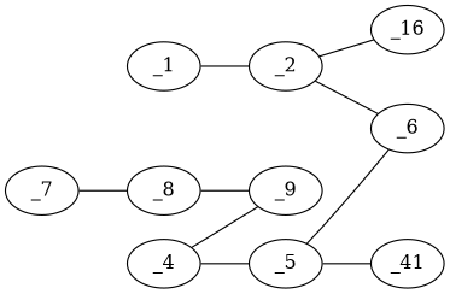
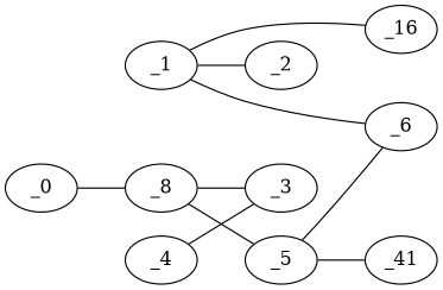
  graph {
    rankdir=LR
    node [charge=0 chem=4 symbol="N  " x=2.866 y=-1.5]
    edge [valence=1]
    _1 [chem=1 symbol="C  " y=-1]
    _2 [x=3.7321]
    _6 [y=0]
    n4 [chem=5 label=_16 symbol="S  " x=2]
    _4 [chem=1 symbol="C  " x=4.5981 y=0]
    _5 [chem=1 symbol="C  " x=3.732 y=0.5]
-   _9 [x=5.5491 y=0.309]
-   _7 [chem=5 symbol="S  " x=5.5491 y=-1.309]
+   _9 [x=5.5491 y=0.309 label=_3]
+   _7 [chem=5 symbol="S  " x=5.5491 y=-1.309 label=_0]
    _8 [x=6.1369 y=-0.5]
    n10 [label=_41 x=3.732 y=1.5]
    _1 -- _2
-   _2 -- _6 [valence=2]
-   _2 -- n4
-   _4 -- _5 [valence=2]
+   _1 -- _6 [valence=2]
+   _1 -- n4
+   _8 -- _5 [valence=2]
    _4 -- _9
    _5 -- _6
    _5 -- n10
    _7 -- _8
    _8 -- _9 [valence=2]
  }
